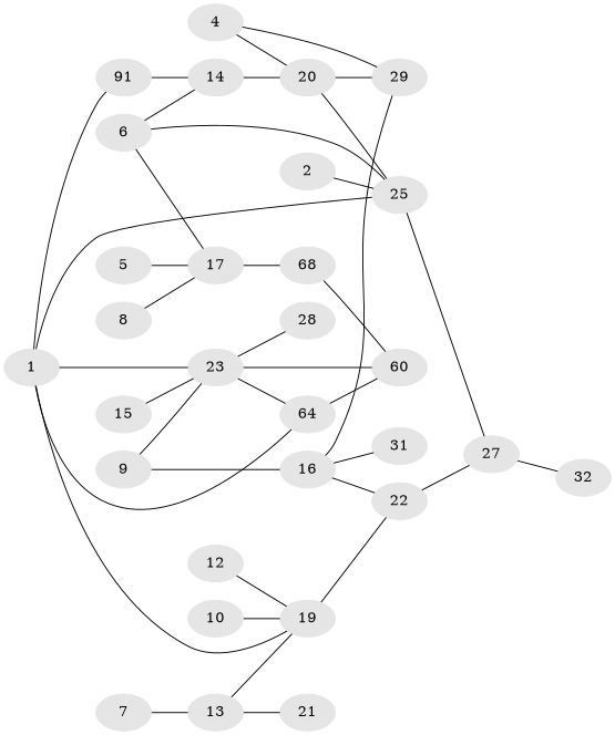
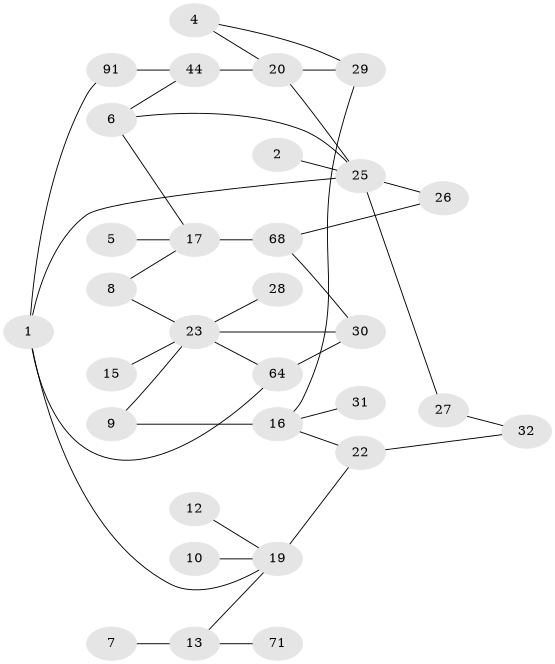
  graph {
    rankdir=LR
    node [color=gray90 style=filled]
    edge [weight=1.0]
    n1 [label=91]
    1
    19
    23
    n5 [label=64]
    25
-   14
+   14 [label=44]
    22
-   30 [label=60]
+   30
    28
+   26
    27
    2
    7
    13
    n16 [label=68]
    17
    4
    20
    29
    5
    6
-   21
+   21 [label=71]
    8
    9
    16
    31
    10
    12
    15
    32
    n1 -- 14
    1 -- n1
    1 -- 19
-   1 -- 23
+   8 -- 23
    1 -- n5
    1 -- 25
    19 -- 22
    23 -- n5
    23 -- 30
    23 -- 28
    n5 -- 30
+   25 -- 26
    25 -- 27
    14 -- 20
-   22 -- 27
+   22 -- 32
    27 -- 32
    2 -- 25
    7 -- 13
    13 -- 19
    13 -- 21
    n16 -- 30
+   n16 -- 26
    17 -- n16
    4 -- 20
    4 -- 29
    20 -- 25
    20 -- 29
    5 -- 17
    6 -- 25
    6 -- 14
    6 -- 17
    8 -- 17
    9 -- 23
    9 -- 16
    16 -- 22
    16 -- 29
    16 -- 31
    10 -- 19
    12 -- 19
    15 -- 23
  }
